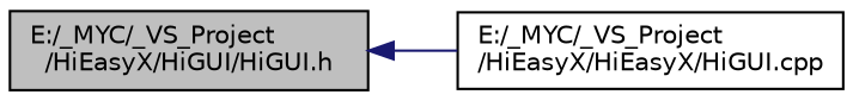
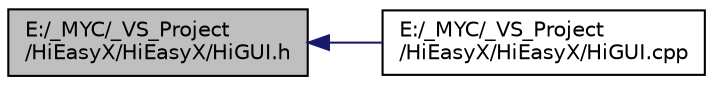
  digraph {
    rankdir=LR
    node [color=black fontname=Helvetica fontsize=10 shape=record style=filled]
-   n1 [fillcolor=grey75 fontcolor=black height=0.2 label="E:/_MYC/_VS_Project\l/HiEasyX/HiGUI/HiGUI.h" width=0.4]
+   n1 [fillcolor=grey75 fontcolor=black height=0.2 label="E:/_MYC/_VS_Project\l/HiEasyX/HiEasyX/HiGUI.h" width=0.4]
    n2 [fillcolor=white height=0.2 label="E:/_MYC/_VS_Project\l/HiEasyX/HiEasyX/HiGUI.cpp" width=0.4]
    n1 -> n2 [color=midnightblue dir=back fontname=Helvetica fontsize=10 labelfontname=Helvetica labelfontsize=10 style=solid]
  }
